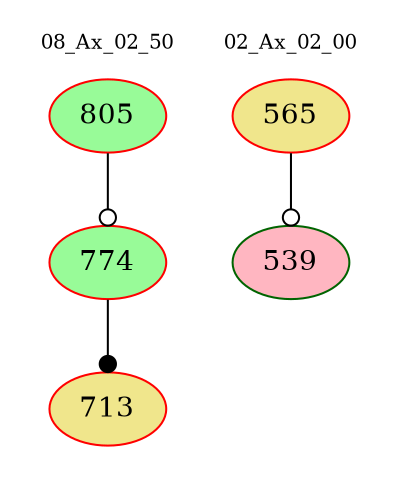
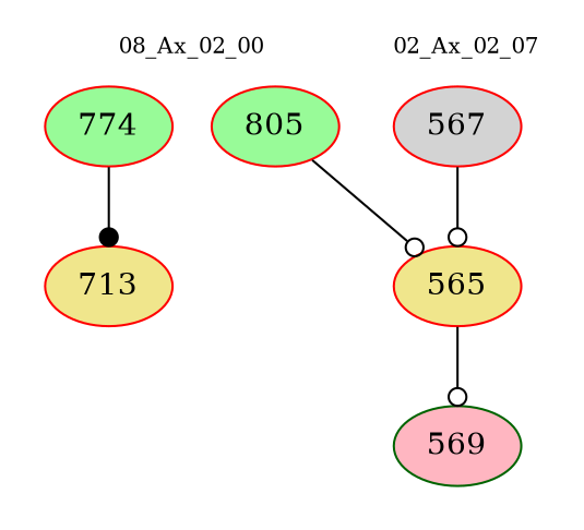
  digraph {
    node [color=red fillcolor=palegreen style=filled]
    edge [arrowhead=odot color=black]
    n1 [label=805]
    n2 [label=774]
    n3 [fillcolor=khaki label=713]
+   n4 [fillcolor=lightgrey label=567]
    n5 [fillcolor=khaki label=565]
-   n6 [color=darkgreen fillcolor=lightpink label=539]
+   n6 [color=darkgreen fillcolor=lightpink label=569]
    subgraph cluster_1 {
      color=white
      fontsize=10
-     label="08_Ax_02_50"
+     label="08_Ax_02_00"
      n1
      n2
      n3
    }
    subgraph cluster_2 {
      color=white
      fontsize=10
-     label="02_Ax_02_00"
+     label="02_Ax_02_07"
+     n4
      n5
      n6
    }
-   n1 -> n2
+   n1 -> n5
    n2 -> n3 [arrowhead=dot]
+   n4 -> n5
    n5 -> n6
  }
